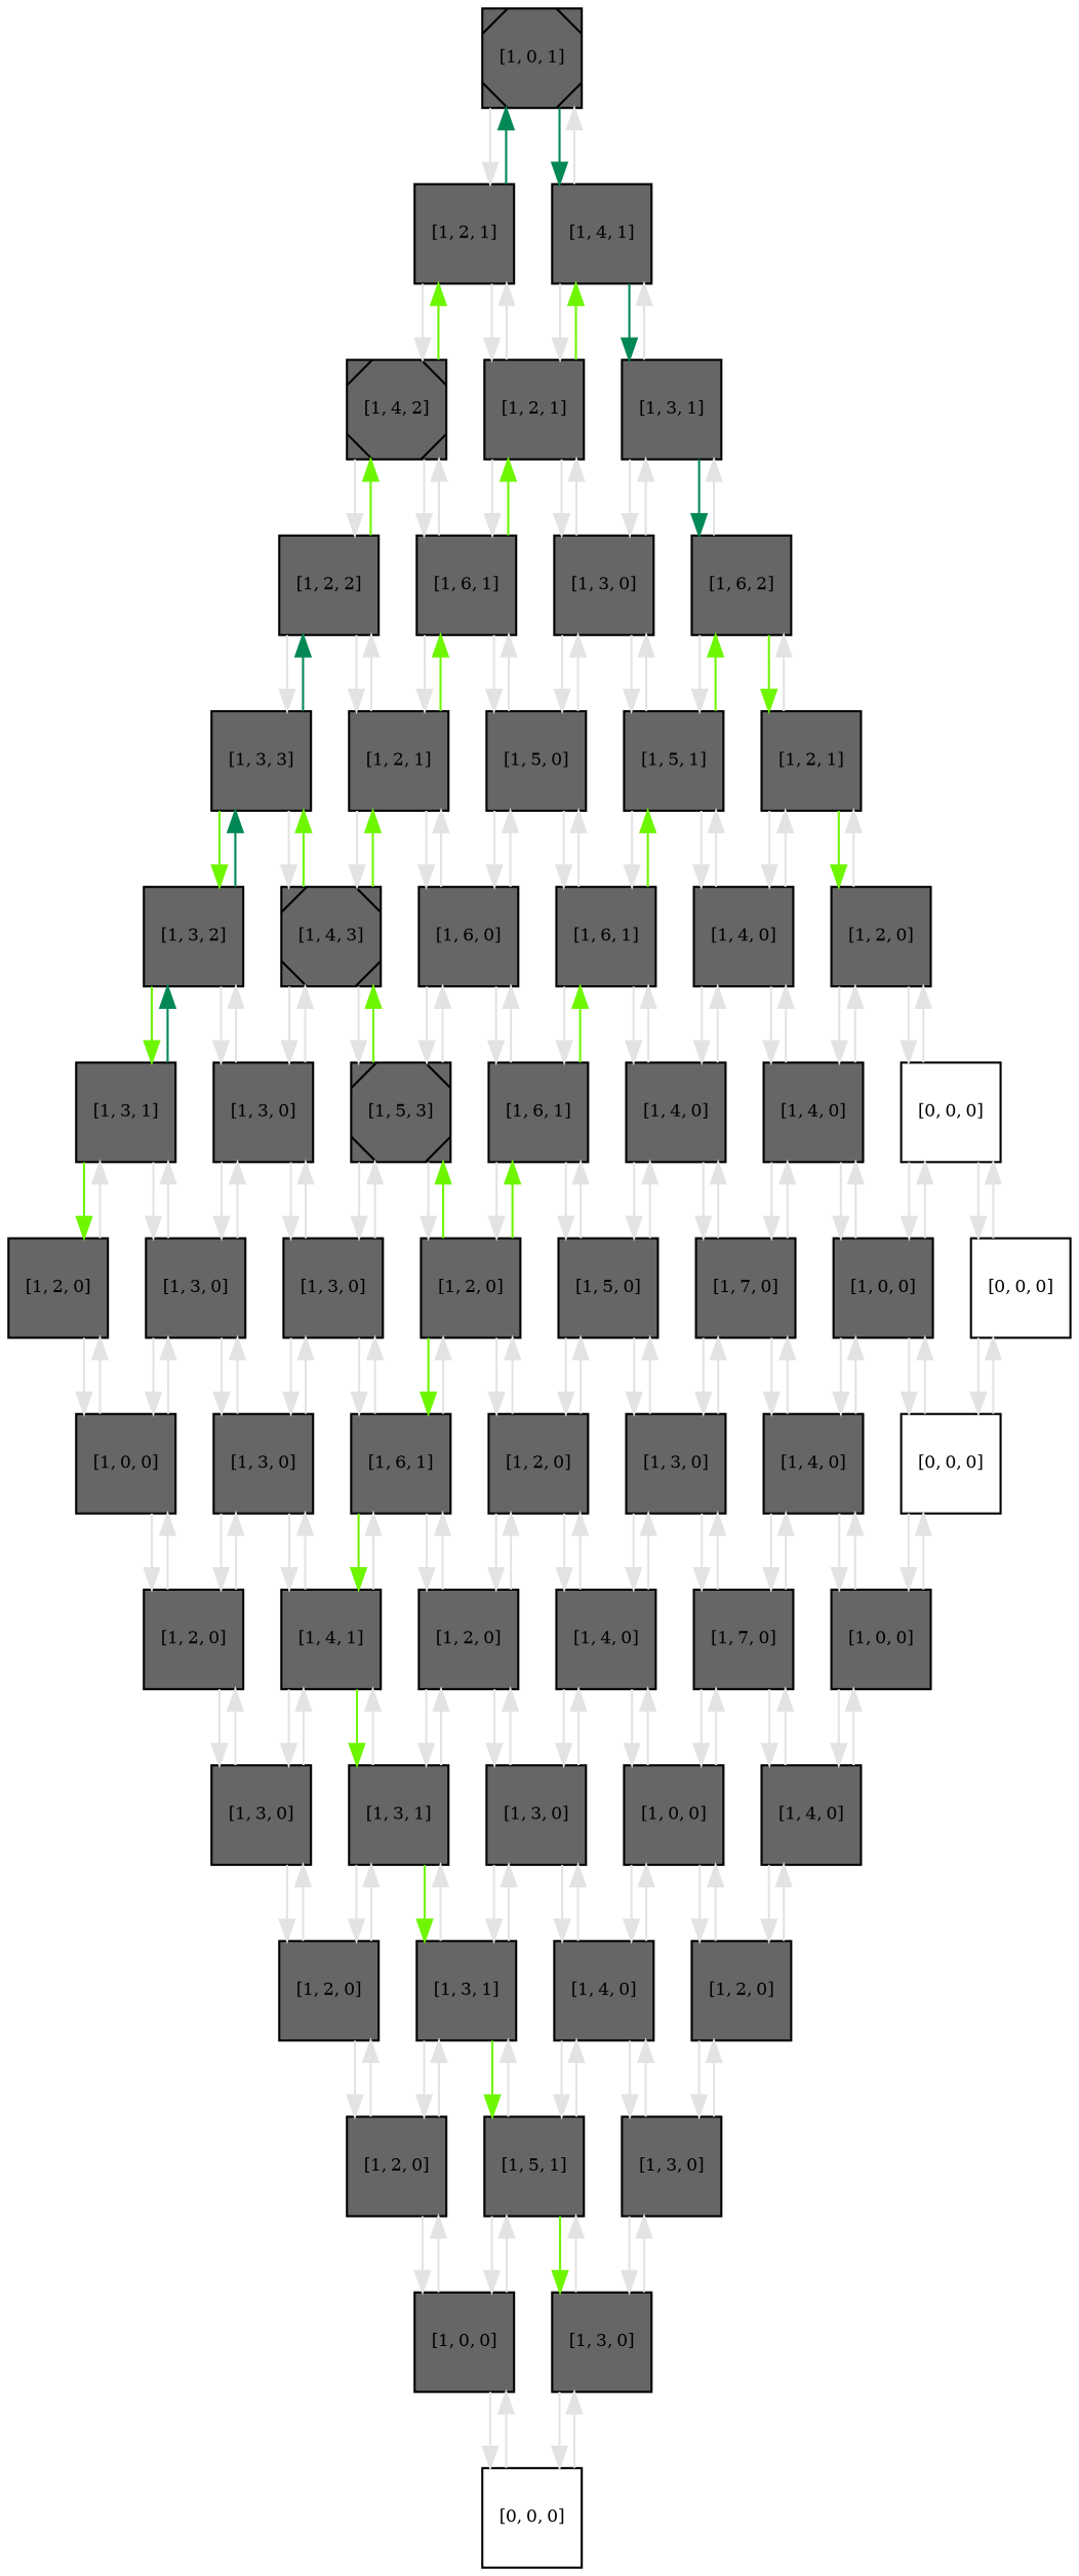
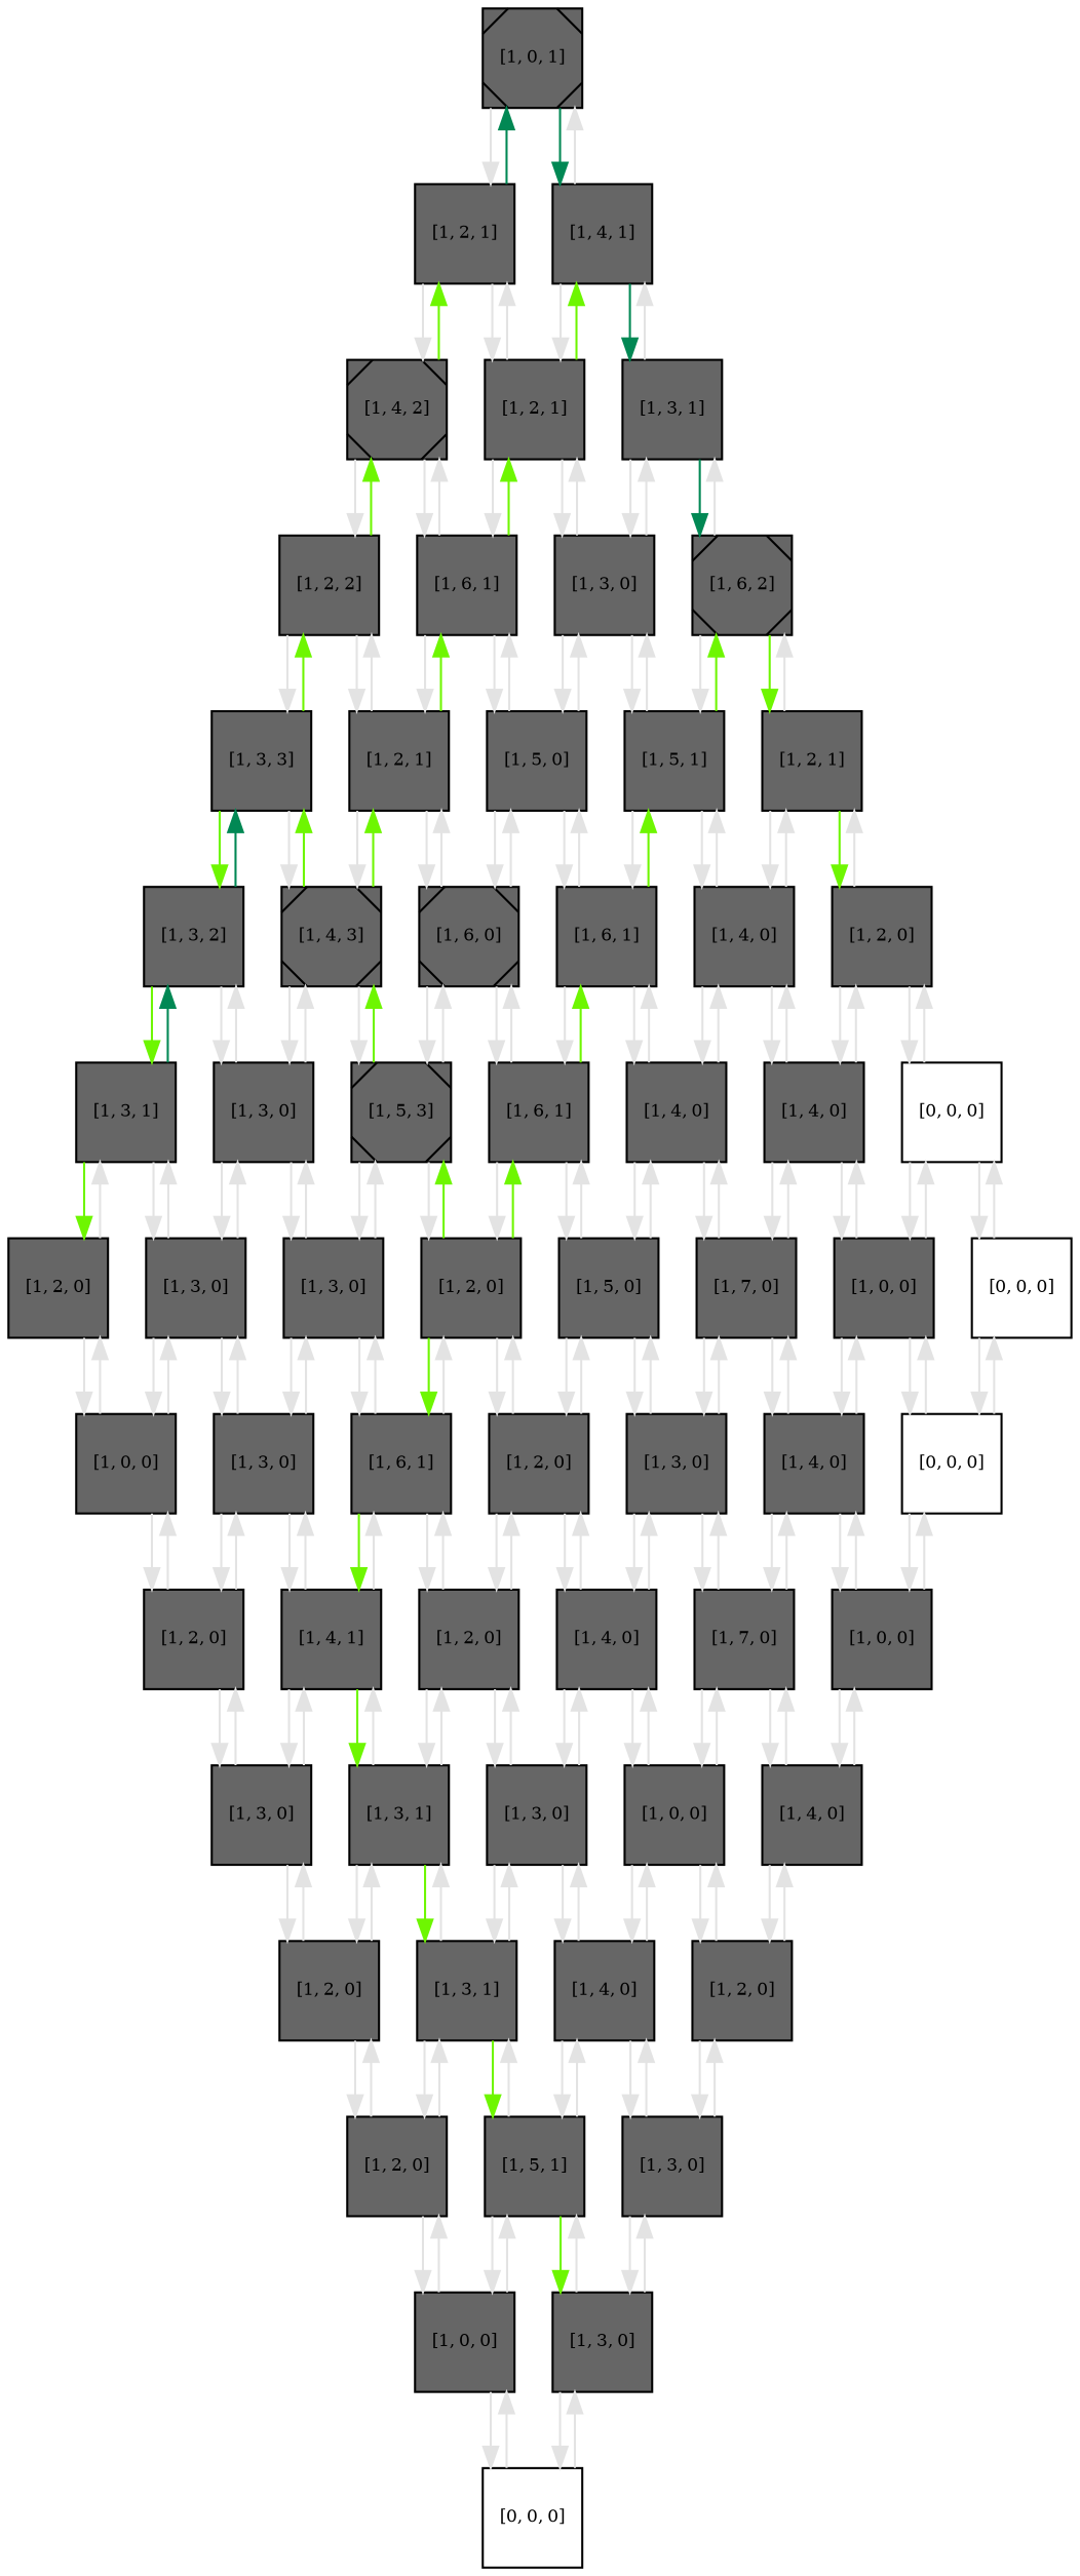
  digraph {
    rank=same
    rankdir=TB
    splines=ortho
    node [fillcolor="#666666" fixedsize=false fontsize=8 shape=square style=filled]
    edge [color=grey89 constraint=false style="penwidth(0.1)" weight=1]
    n1 [label="[1, 0, 1]" shape=Msquare width=0.6]
    n2 [label="[1, 2, 1]" width=0.6]
    n3 [label="[1, 4, 1]" width=0.6]
    n4 [label="[1, 4, 2]" shape=Msquare width=0.6]
    n5 [label="[1, 2, 1]" width=0.6]
    n6 [label="[1, 3, 1]" width=0.6]
    n7 [label="[1, 2, 2]" width=0.6]
    n8 [label="[1, 6, 1]" width=0.6]
    n9 [label="[1, 3, 0]" width=0.6]
    n10 [label="[1, 3, 3]" width=0.6]
    n11 [label="[1, 2, 1]" width=0.6]
    n12 [label="[1, 5, 0]" width=0.6]
    n13 [label="[1, 3, 2]" width=0.6]
    n14 [label="[1, 4, 3]" shape=Msquare width=0.6]
-   n15 [label="[1, 6, 0]" width=0.6]
+   n15 [label="[1, 6, 0]" shape=Msquare width=0.6]
    n16 [label="[1, 3, 1]" width=0.6]
    n17 [label="[1, 3, 0]" width=0.6]
    n18 [label="[1, 5, 3]" shape=Msquare width=0.6]
    n19 [label="[1, 2, 0]" width=0.6]
    n20 [label="[1, 3, 0]" width=0.6]
    n21 [label="[1, 3, 0]" width=0.6]
    n22 [label="[1, 0, 0]" width=0.6]
    n23 [label="[1, 3, 0]" width=0.6]
    n24 [label="[1, 2, 0]" width=0.6]
-   n25 [label="[1, 6, 2]" width=0.6]
+   n25 [label="[1, 6, 2]" shape=Msquare width=0.6]
    n26 [label="[1, 5, 1]" width=0.6]
    n27 [label="[1, 6, 1]" width=0.6]
    n28 [label="[1, 6, 1]" width=0.6]
    n29 [label="[1, 2, 0]" width=0.6]
    n30 [label="[1, 6, 1]" width=0.6]
    n31 [label="[1, 4, 1]" width=0.6]
    n32 [label="[1, 3, 0]" width=0.6]
    n33 [label="[1, 2, 1]" width=0.6]
    n34 [label="[1, 4, 0]" width=0.6]
    n35 [label="[1, 4, 0]" width=0.6]
    n36 [label="[1, 5, 0]" width=0.6]
    n37 [label="[1, 2, 0]" width=0.6]
    n38 [label="[1, 2, 0]" width=0.6]
    n39 [label="[1, 3, 1]" width=0.6]
    n40 [label="[1, 2, 0]" width=0.6]
    n41 [label="[1, 2, 0]" width=0.6]
    n42 [label="[1, 4, 0]" width=0.6]
    n43 [label="[1, 7, 0]" width=0.6]
    n44 [label="[1, 3, 0]" width=0.6]
    n45 [label="[1, 4, 0]" width=0.6]
    n46 [label="[1, 3, 0]" width=0.6]
    n47 [label="[1, 3, 1]" width=0.6]
    n48 [label="[1, 2, 0]" width=0.6]
    n49 [fillcolor="#FFFFFF" label="[0, 0, 0]" width=0.6]
    n50 [label="[1, 0, 0]" width=0.6]
    n51 [label="[1, 4, 0]" width=0.6]
    n52 [label="[1, 7, 0]" width=0.6]
    n53 [label="[1, 0, 0]" width=0.6]
    n54 [label="[1, 4, 0]" width=0.6]
    n55 [label="[1, 5, 1]" width=0.6]
    n56 [label="[1, 0, 0]" width=0.6]
    n57 [fillcolor="#FFFFFF" label="[0, 0, 0]" width=0.6]
    n58 [fillcolor="#FFFFFF" label="[0, 0, 0]" width=0.6]
    n59 [label="[1, 0, 0]" width=0.6]
    n60 [label="[1, 4, 0]" width=0.6]
    n61 [label="[1, 2, 0]" width=0.6]
    n62 [label="[1, 3, 0]" width=0.6]
    n63 [label="[1, 3, 0]" width=0.6]
    n64 [fillcolor="#FFFFFF" label="[0, 0, 0]" width=0.6]
    n1 -> n2
    n1 -> n2 [constraint=true style=invis color="" weight=""]
    n1 -> n3 [color="#018854"]
    n1 -> n3 [constraint=true style=invis color="" weight=""]
    n2 -> n1 [color="#018854"]
    n2 -> n4
    n2 -> n4 [constraint=true style=invis color="" weight=""]
    n2 -> n5
    n2 -> n5 [constraint=true style=invis color="" weight=""]
    n3 -> n1
    n3 -> n5
    n3 -> n5 [constraint=true style=invis color="" weight=""]
    n3 -> n6 [color="#018854"]
    n3 -> n6 [constraint=true style=invis color="" weight=""]
    n4 -> n2 [color="#6EF601"]
    n4 -> n7
    n4 -> n7 [constraint=true style=invis color="" weight=""]
    n4 -> n8
    n4 -> n8 [constraint=true style=invis color="" weight=""]
    n5 -> n2
    n5 -> n3 [color="#6EF601"]
    n5 -> n8
    n5 -> n8 [constraint=true style=invis color="" weight=""]
    n5 -> n9
    n5 -> n9 [constraint=true style=invis color="" weight=""]
    n6 -> n3
    n6 -> n9
    n6 -> n9 [constraint=true style=invis color="" weight=""]
    n6 -> n25 [color="#018854"]
    n6 -> n25 [constraint=true style=invis color="" weight=""]
    n7 -> n4 [color="#6EF601"]
    n7 -> n10
    n7 -> n10 [constraint=true style=invis color="" weight=""]
    n7 -> n11
    n7 -> n11 [constraint=true style=invis color="" weight=""]
    n8 -> n4
    n8 -> n5 [color="#6EF601"]
    n8 -> n11
    n8 -> n11 [constraint=true style=invis color="" weight=""]
    n8 -> n12
    n8 -> n12 [constraint=true style=invis color="" weight=""]
    n9 -> n5
    n9 -> n6
    n9 -> n12
    n9 -> n12 [constraint=true style=invis color="" weight=""]
    n9 -> n26
    n9 -> n26 [constraint=true style=invis color="" weight=""]
-   n10 -> n7 [color="#018854"]
+   n10 -> n7 [color="#6EF601"]
    n10 -> n13 [color="#6EF601"]
    n10 -> n13 [constraint=true style=invis color="" weight=""]
    n10 -> n14
    n10 -> n14 [constraint=true style=invis color="" weight=""]
    n11 -> n7
    n11 -> n8 [color="#6EF601"]
    n11 -> n14
    n11 -> n14 [constraint=true style=invis color="" weight=""]
    n11 -> n15
    n11 -> n15 [constraint=true style=invis color="" weight=""]
    n12 -> n8
    n12 -> n9
    n12 -> n15
    n12 -> n15 [constraint=true style=invis color="" weight=""]
    n12 -> n27
    n12 -> n27 [constraint=true style=invis color="" weight=""]
    n13 -> n10 [color="#018854"]
    n13 -> n16 [color="#6EF601"]
    n13 -> n16 [constraint=true style=invis color="" weight=""]
    n13 -> n17
    n13 -> n17 [constraint=true style=invis color="" weight=""]
    n14 -> n10 [color="#6EF601"]
    n14 -> n11 [color="#6EF601"]
    n14 -> n17
    n14 -> n17 [constraint=true style=invis color="" weight=""]
    n14 -> n18
    n14 -> n18 [constraint=true style=invis color="" weight=""]
    n15 -> n11
    n15 -> n12
    n15 -> n18
    n15 -> n18 [constraint=true style=invis color="" weight=""]
    n15 -> n28
    n15 -> n28 [constraint=true style=invis color="" weight=""]
    n16 -> n13 [color="#018854"]
    n16 -> n19 [color="#6EF601"]
    n16 -> n19 [constraint=true style=invis color="" weight=""]
    n16 -> n20
    n16 -> n20 [constraint=true style=invis color="" weight=""]
    n17 -> n13
    n17 -> n14
    n17 -> n20
    n17 -> n20 [constraint=true style=invis color="" weight=""]
    n17 -> n21
    n17 -> n21 [constraint=true style=invis color="" weight=""]
    n18 -> n14 [color="#6EF601"]
    n18 -> n15
    n18 -> n21
    n18 -> n21 [constraint=true style=invis color="" weight=""]
    n18 -> n29
    n18 -> n29 [constraint=true style=invis color="" weight=""]
    n19 -> n16
    n19 -> n22
    n19 -> n22 [constraint=true style=invis color="" weight=""]
    n20 -> n16
    n20 -> n17
    n20 -> n22
    n20 -> n22 [constraint=true style=invis color="" weight=""]
    n20 -> n23
    n20 -> n23 [constraint=true style=invis color="" weight=""]
    n21 -> n17
    n21 -> n18
    n21 -> n23
    n21 -> n23 [constraint=true style=invis color="" weight=""]
    n21 -> n30
    n21 -> n30 [constraint=true style=invis color="" weight=""]
    n22 -> n19
    n22 -> n20
    n22 -> n24
    n22 -> n24 [constraint=true style=invis color="" weight=""]
    n23 -> n20
    n23 -> n21
    n23 -> n24
    n23 -> n24 [constraint=true style=invis color="" weight=""]
    n23 -> n31
    n23 -> n31 [constraint=true style=invis color="" weight=""]
    n24 -> n22
    n24 -> n23
    n24 -> n32
    n24 -> n32 [constraint=true style=invis color="" weight=""]
    n25 -> n6
    n25 -> n26
    n25 -> n26 [constraint=true style=invis color="" weight=""]
    n25 -> n33 [color="#6EF601"]
    n25 -> n33 [constraint=true style=invis color="" weight=""]
    n26 -> n9
    n26 -> n25 [color="#6EF601"]
    n26 -> n27
    n26 -> n27 [constraint=true style=invis color="" weight=""]
    n26 -> n34
    n26 -> n34 [constraint=true style=invis color="" weight=""]
    n27 -> n12
    n27 -> n26 [color="#6EF601"]
    n27 -> n28
    n27 -> n28 [constraint=true style=invis color="" weight=""]
    n27 -> n35
    n27 -> n35 [constraint=true style=invis color="" weight=""]
    n28 -> n15
    n28 -> n27 [color="#6EF601"]
    n28 -> n29
    n28 -> n29 [constraint=true style=invis color="" weight=""]
    n28 -> n36
    n28 -> n36 [constraint=true style=invis color="" weight=""]
    n29 -> n18 [color="#6EF601"]
    n29 -> n28 [color="#6EF601"]
    n29 -> n30 [color="#6EF601"]
    n29 -> n30 [constraint=true style=invis color="" weight=""]
    n29 -> n37
    n29 -> n37 [constraint=true style=invis color="" weight=""]
    n30 -> n21
    n30 -> n29
    n30 -> n31 [color="#6EF601"]
    n30 -> n31 [constraint=true style=invis color="" weight=""]
    n30 -> n38
    n30 -> n38 [constraint=true style=invis color="" weight=""]
    n31 -> n23
    n31 -> n30
    n31 -> n32
    n31 -> n32 [constraint=true style=invis color="" weight=""]
    n31 -> n39 [color="#6EF601"]
    n31 -> n39 [constraint=true style=invis color="" weight=""]
    n32 -> n24
    n32 -> n31
    n32 -> n40
    n32 -> n40 [constraint=true style=invis color="" weight=""]
    n33 -> n25
    n33 -> n34
    n33 -> n34 [constraint=true style=invis color="" weight=""]
    n33 -> n41 [color="#6EF601"]
    n33 -> n41 [constraint=true style=invis color="" weight=""]
    n34 -> n26
    n34 -> n33
    n34 -> n35
    n34 -> n35 [constraint=true style=invis color="" weight=""]
    n34 -> n42
    n34 -> n42 [constraint=true style=invis color="" weight=""]
    n35 -> n27
    n35 -> n34
    n35 -> n36
    n35 -> n36 [constraint=true style=invis color="" weight=""]
    n35 -> n43
    n35 -> n43 [constraint=true style=invis color="" weight=""]
    n36 -> n28
    n36 -> n35
    n36 -> n37
    n36 -> n37 [constraint=true style=invis color="" weight=""]
    n36 -> n44
    n36 -> n44 [constraint=true style=invis color="" weight=""]
    n37 -> n29
    n37 -> n36
    n37 -> n38
    n37 -> n38 [constraint=true style=invis color="" weight=""]
    n37 -> n45
    n37 -> n45 [constraint=true style=invis color="" weight=""]
    n38 -> n30
    n38 -> n37
    n38 -> n39
    n38 -> n39 [constraint=true style=invis color="" weight=""]
    n38 -> n46
    n38 -> n46 [constraint=true style=invis color="" weight=""]
    n39 -> n31
    n39 -> n38
    n39 -> n40
    n39 -> n40 [constraint=true style=invis color="" weight=""]
    n39 -> n47 [color="#6EF601"]
    n39 -> n47 [constraint=true style=invis color="" weight=""]
    n40 -> n32
    n40 -> n39
    n40 -> n48
    n40 -> n48 [constraint=true style=invis color="" weight=""]
    n41 -> n33
    n41 -> n42
    n41 -> n42 [constraint=true style=invis color="" weight=""]
    n41 -> n49
    n41 -> n49 [constraint=true style=invis color="" weight=""]
    n42 -> n34
    n42 -> n41
    n42 -> n43
    n42 -> n43 [constraint=true style=invis color="" weight=""]
    n42 -> n50
    n42 -> n50 [constraint=true style=invis color="" weight=""]
    n43 -> n35
    n43 -> n42
    n43 -> n44
    n43 -> n44 [constraint=true style=invis color="" weight=""]
    n43 -> n51
    n43 -> n51 [constraint=true style=invis color="" weight=""]
    n44 -> n36
    n44 -> n43
    n44 -> n45
    n44 -> n45 [constraint=true style=invis color="" weight=""]
    n44 -> n52
    n44 -> n52 [constraint=true style=invis color="" weight=""]
    n45 -> n37
    n45 -> n44
    n45 -> n46
    n45 -> n46 [constraint=true style=invis color="" weight=""]
    n45 -> n53
    n45 -> n53 [constraint=true style=invis color="" weight=""]
    n46 -> n38
    n46 -> n45
    n46 -> n47
    n46 -> n47 [constraint=true style=invis color="" weight=""]
    n46 -> n54
    n46 -> n54 [constraint=true style=invis color="" weight=""]
    n47 -> n39
    n47 -> n46
    n47 -> n48
    n47 -> n48 [constraint=true style=invis color="" weight=""]
    n47 -> n55 [color="#6EF601"]
    n47 -> n55 [constraint=true style=invis color="" weight=""]
    n48 -> n40
    n48 -> n47
    n48 -> n56
    n48 -> n56 [constraint=true style=invis color="" weight=""]
    n49 -> n41
    n49 -> n50
    n49 -> n50 [constraint=true style=invis color="" weight=""]
    n49 -> n57
    n49 -> n57 [constraint=true style=invis color="" weight=""]
    n50 -> n42
    n50 -> n49
    n50 -> n51
    n50 -> n51 [constraint=true style=invis color="" weight=""]
    n50 -> n58
    n50 -> n58 [constraint=true style=invis color="" weight=""]
    n51 -> n43
    n51 -> n50
    n51 -> n52
    n51 -> n52 [constraint=true style=invis color="" weight=""]
    n51 -> n59
    n51 -> n59 [constraint=true style=invis color="" weight=""]
    n52 -> n44
    n52 -> n51
    n52 -> n53
    n52 -> n53 [constraint=true style=invis color="" weight=""]
    n52 -> n60
    n52 -> n60 [constraint=true style=invis color="" weight=""]
    n53 -> n45
    n53 -> n52
    n53 -> n54
    n53 -> n54 [constraint=true style=invis color="" weight=""]
    n53 -> n61
    n53 -> n61 [constraint=true style=invis color="" weight=""]
    n54 -> n46
    n54 -> n53
    n54 -> n55
    n54 -> n55 [constraint=true style=invis color="" weight=""]
    n54 -> n62
    n54 -> n62 [constraint=true style=invis color="" weight=""]
    n55 -> n47
    n55 -> n54
    n55 -> n56
    n55 -> n56 [constraint=true style=invis color="" weight=""]
    n55 -> n63 [color="#6EF601"]
    n55 -> n63 [constraint=true style=invis color="" weight=""]
    n56 -> n48
    n56 -> n55
    n56 -> n64
    n56 -> n64 [constraint=true style=invis color="" weight=""]
    n57 -> n49
    n57 -> n58
    n57 -> n58 [constraint=true style=invis color="" weight=""]
    n58 -> n50
    n58 -> n57
    n58 -> n59
    n58 -> n59 [constraint=true style=invis color="" weight=""]
    n59 -> n51
    n59 -> n58
    n59 -> n60
    n59 -> n60 [constraint=true style=invis color="" weight=""]
    n60 -> n52
    n60 -> n59
    n60 -> n61
    n60 -> n61 [constraint=true style=invis color="" weight=""]
    n61 -> n53
    n61 -> n60
    n61 -> n62
    n61 -> n62 [constraint=true style=invis color="" weight=""]
    n62 -> n54
    n62 -> n61
    n62 -> n63
    n62 -> n63 [constraint=true style=invis color="" weight=""]
    n63 -> n55
    n63 -> n62
    n63 -> n64
    n63 -> n64 [constraint=true style=invis color="" weight=""]
    n64 -> n56
    n64 -> n63
  }
